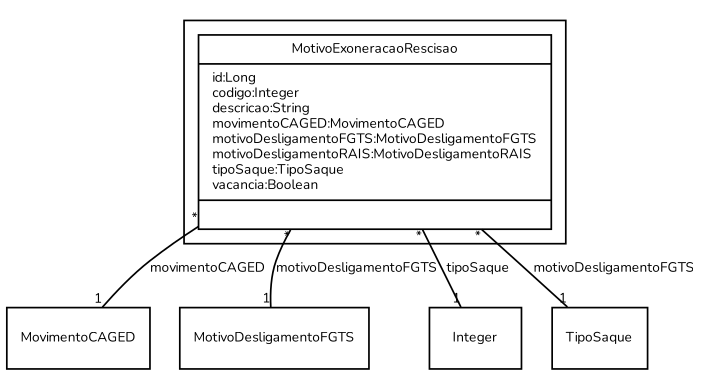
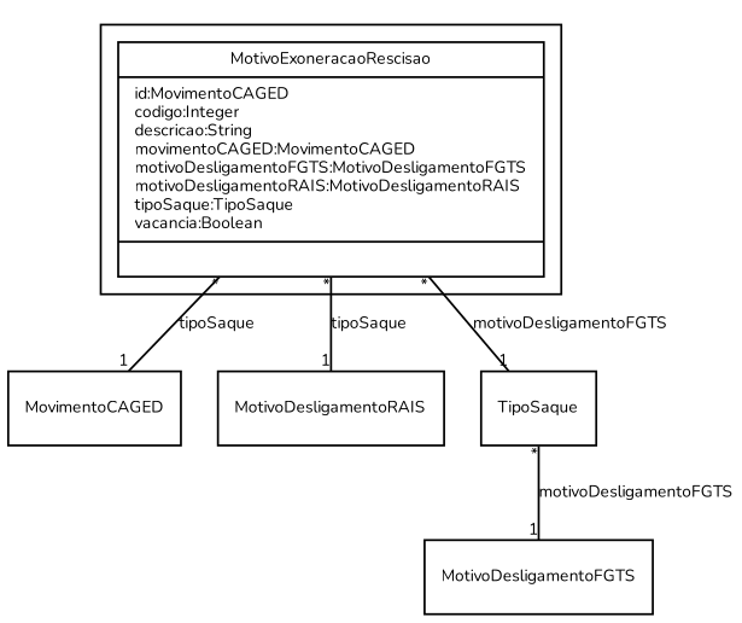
  digraph {
    fontname=Nunito
    fontsize=8
    node [fontname=Nunito fontsize=8 shape=record]
    edge [arrowhead=none fontname=Nunito fontsize=8 headlabel=1 taillabel="*"]
-   n1 [label="{MotivoExoneracaoRescisao|id:Long\lcodigo:Integer\ldescricao:String\lmovimentoCAGED:MovimentoCAGED\lmotivoDesligamentoFGTS:MotivoDesligamentoFGTS\lmotivoDesligamentoRAIS:MotivoDesligamentoRAIS\ltipoSaque:TipoSaque\lvacancia:Boolean\l|\l}"]
+   n1 [label="{MotivoExoneracaoRescisao|id:MovimentoCAGED\lcodigo:Integer\ldescricao:String\lmovimentoCAGED:MovimentoCAGED\lmotivoDesligamentoFGTS:MotivoDesligamentoFGTS\lmotivoDesligamentoRAIS:MotivoDesligamentoRAIS\ltipoSaque:TipoSaque\lvacancia:Boolean\l|\l}"]
    MovimentoCAGED
    MotivoDesligamentoFGTS
-   MotivoDesligamentoRAIS [label=Integer]
+   MotivoDesligamentoRAIS
    TipoSaque
    subgraph cluster_1 {
      n1
    }
-   n1 -> MovimentoCAGED [label=movimentoCAGED]
-   n1 -> MotivoDesligamentoFGTS [label=motivoDesligamentoFGTS]
+   n1 -> MovimentoCAGED [label=tipoSaque]
+   TipoSaque -> MotivoDesligamentoFGTS [label=motivoDesligamentoFGTS]
    n1 -> MotivoDesligamentoRAIS [label=tipoSaque]
    n1 -> TipoSaque [label=motivoDesligamentoFGTS]
  }
